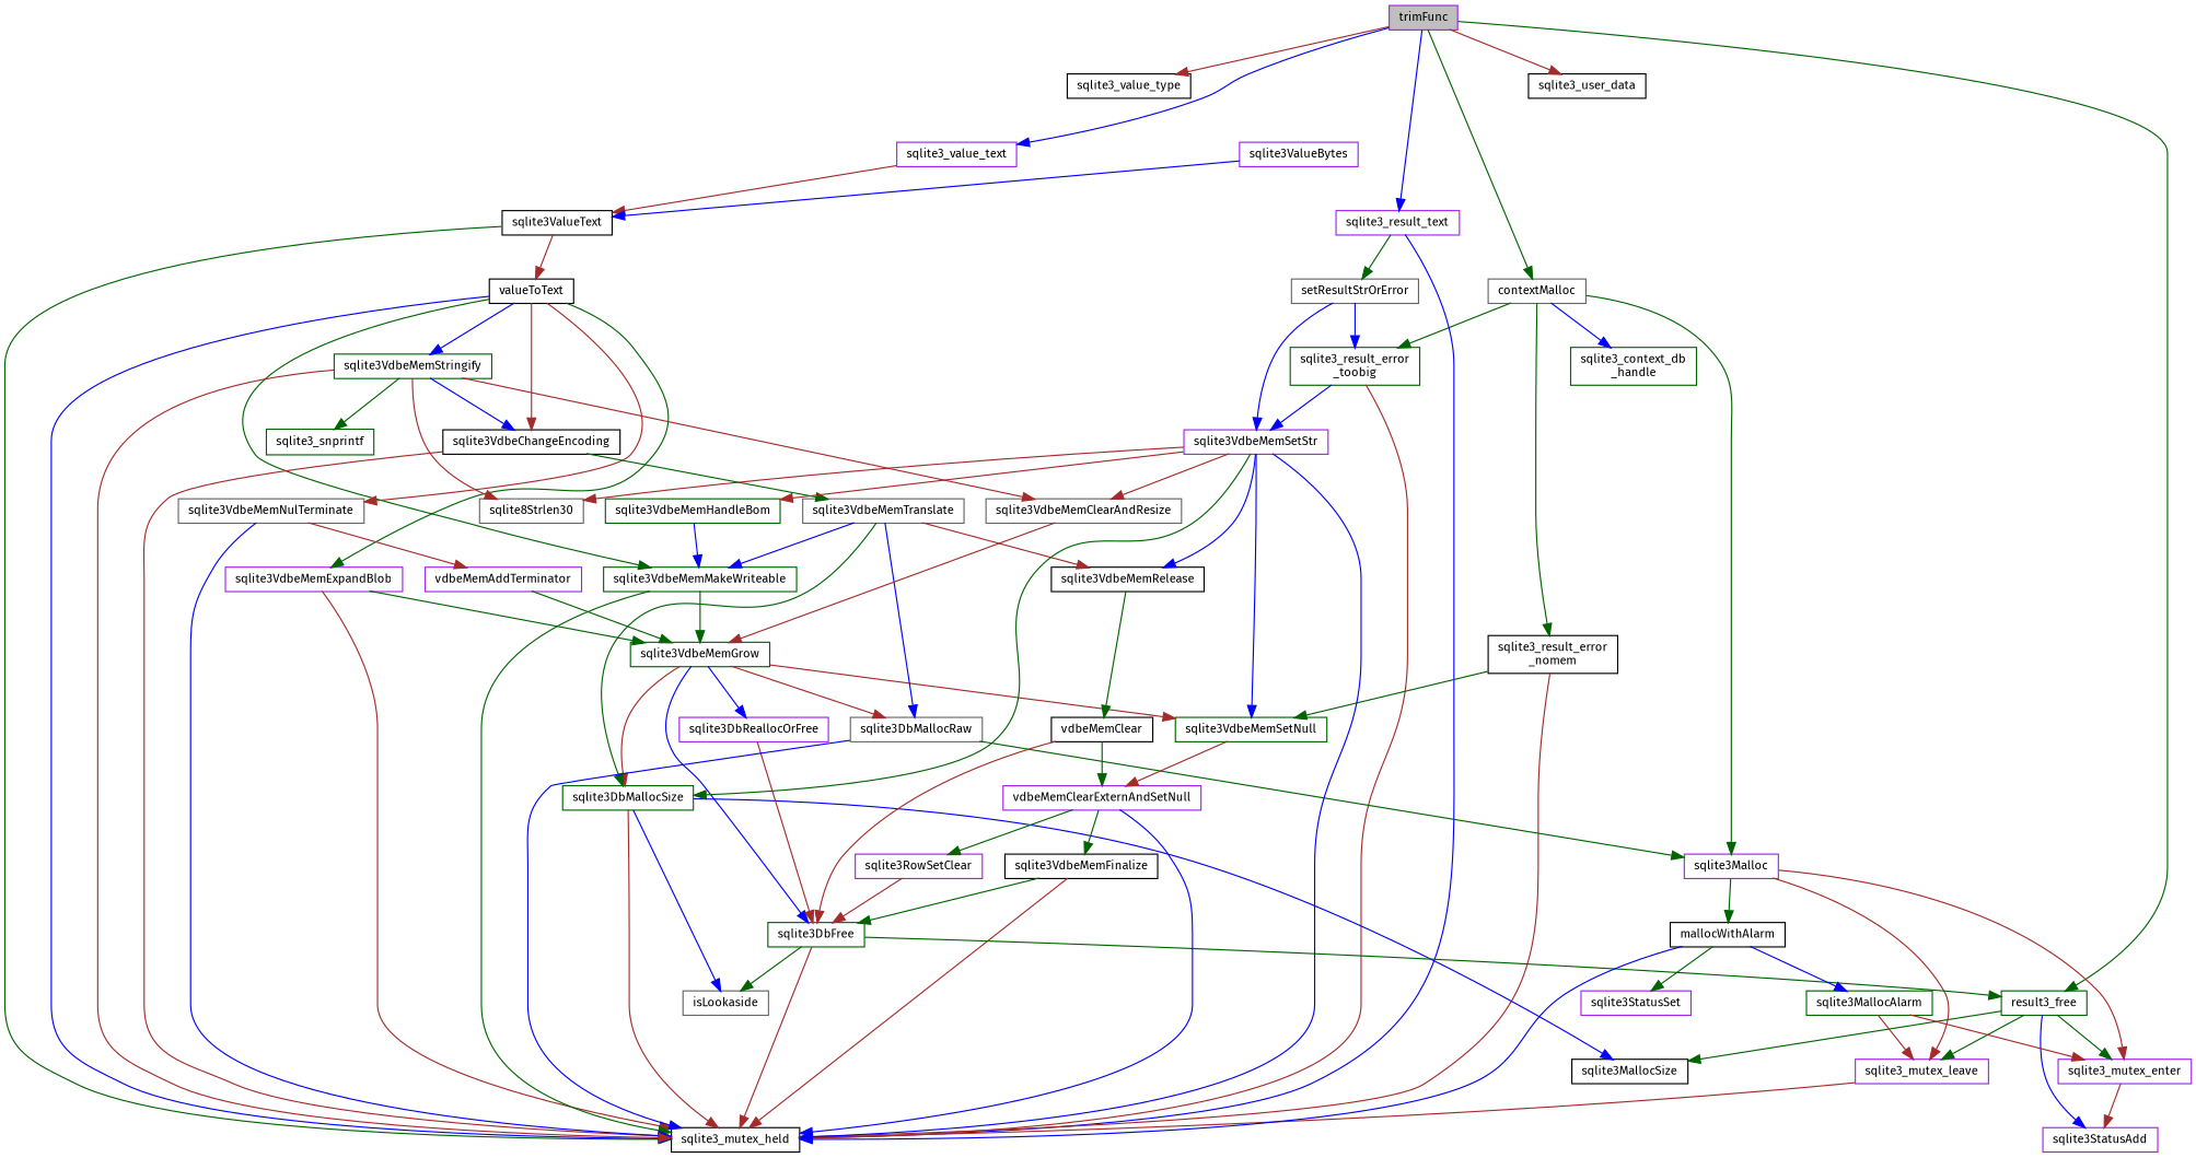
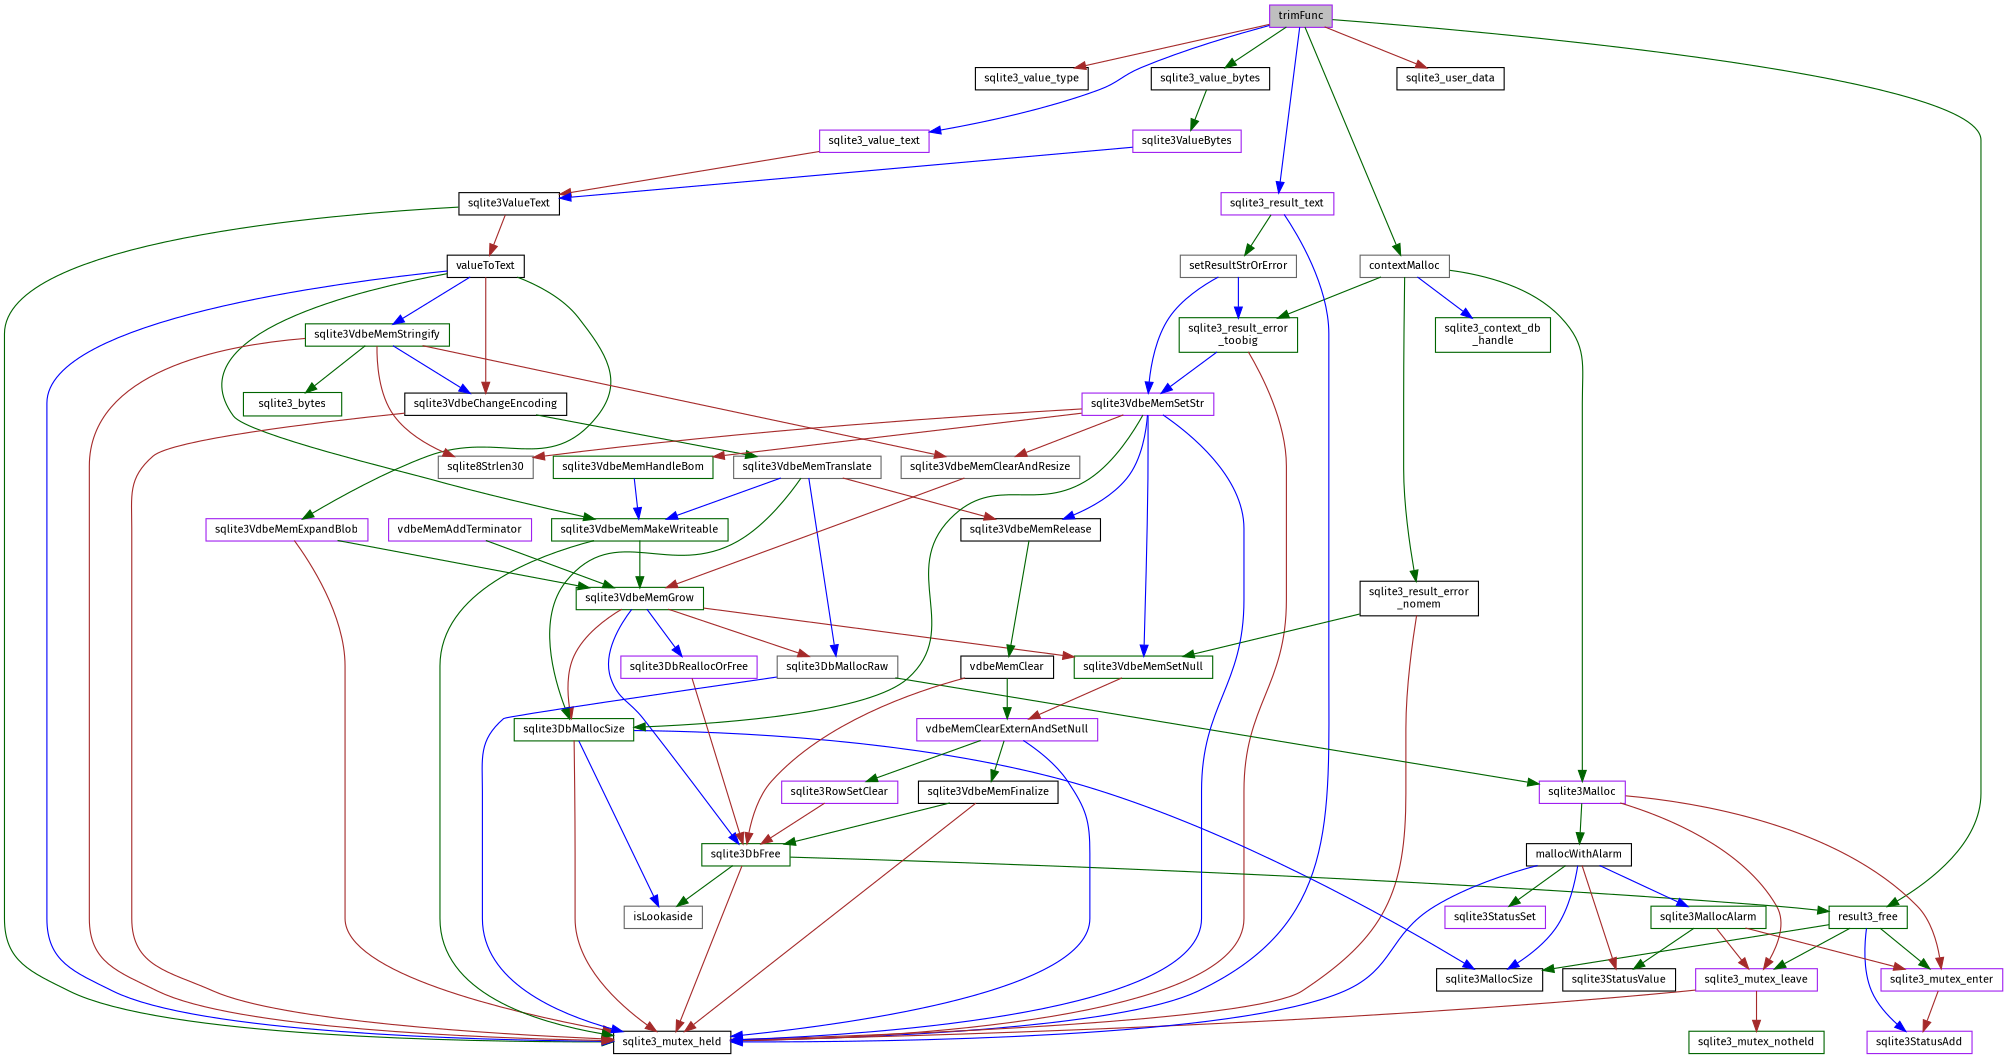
  digraph {
    fontname="Fira Sans"
    rankdir=TB
    node [color=purple fillcolor=white fontname="Fira Sans" fontsize=10 shape=record style=filled]
    edge [color=brown fontname="Fira Sans" fontsize=10 labelfontname=FreeSans labelfontsize=10 style=solid]
    n1 [fillcolor=grey75 fontcolor=black height=0.2 label=trimFunc width=0.4]
    n2 [color=black height=0.2 label=sqlite3_value_type width=0.4]
    n3 [height=0.2 label=sqlite3_value_text width=0.4]
    n4 [color=darkgreen height=0.2 label=result3_free width=0.4]
+   n5 [color=black height=0.2 label=sqlite3_value_bytes width=0.4]
    n6 [color=gray40 height=0.2 label=contextMalloc width=0.4]
    n7 [color=black height=0.2 label=sqlite3_user_data width=0.4]
    n8 [height=0.2 label=sqlite3_result_text width=0.4]
    n9 [color=black height=0.2 label=sqlite3ValueText width=0.4]
    n10 [color=black height=0.2 label=sqlite3MallocSize width=0.4]
    n11 [height=0.2 label=sqlite3_mutex_enter width=0.4]
    n12 [height=0.2 label=sqlite3StatusAdd width=0.4]
    n13 [height=0.2 label=sqlite3_mutex_leave width=0.4]
    n14 [height=0.2 label=sqlite3ValueBytes width=0.4]
    n15 [height=0.2 label=sqlite3Malloc width=0.4]
    n16 [color=darkgreen height=0.2 label="sqlite3_context_db\l_handle" width=0.4]
    n17 [color=darkgreen height=0.2 label="sqlite3_result_error\l_toobig" width=0.4]
    n18 [color=black height=0.2 label="sqlite3_result_error\l_nomem" width=0.4]
    n19 [color=black height=0.2 label=sqlite3_mutex_held width=0.4]
    n20 [color=gray40 height=0.2 label=setResultStrOrError width=0.4]
    n21 [color=black height=0.2 label=valueToText width=0.4]
    n22 [height=0.2 label=sqlite3VdbeMemExpandBlob width=0.4]
    n23 [color=black height=0.2 label=sqlite3VdbeChangeEncoding width=0.4]
    n24 [color=darkgreen height=0.2 label=sqlite3VdbeMemMakeWriteable width=0.4]
-   n25 [color=gray40 height=0.2 label=sqlite3VdbeMemNulTerminate width=0.4]
    n26 [color=darkgreen height=0.2 label=sqlite3VdbeMemStringify width=0.4]
    n27 [color=darkgreen height=0.2 label=sqlite3VdbeMemGrow width=0.4]
    n28 [color=gray40 height=0.2 label=sqlite3VdbeMemTranslate width=0.4]
    n29 [height=0.2 label=vdbeMemAddTerminator width=0.4]
    n30 [color=gray40 height=0.2 label=sqlite3VdbeMemClearAndResize width=0.4]
-   n31 [color=darkgreen height=0.2 label=sqlite3_snprintf width=0.4]
+   n31 [color=darkgreen height=0.2 label=sqlite3_bytes width=0.4]
    n32 [color=gray40 height=0.2 label=sqlite8Strlen30 width=0.4]
    n33 [color=darkgreen height=0.2 label=sqlite3DbMallocSize width=0.4]
    n34 [height=0.2 label=sqlite3DbReallocOrFree width=0.4]
    n35 [color=darkgreen height=0.2 label=sqlite3DbFree width=0.4]
    n36 [color=gray40 height=0.2 label=sqlite3DbMallocRaw width=0.4]
    n37 [color=darkgreen height=0.2 label=sqlite3VdbeMemSetNull width=0.4]
    n38 [color=gray40 height=0.2 label=isLookaside width=0.4]
    n39 [height=0.2 label=vdbeMemClearExternAndSetNull width=0.4]
+   n40 [color=darkgreen height=0.2 label=sqlite3_mutex_notheld width=0.4]
    n41 [color=black height=0.2 label=mallocWithAlarm width=0.4]
    n42 [height=0.2 label=sqlite3StatusSet width=0.4]
+   n43 [color=black height=0.2 label=sqlite3StatusValue width=0.4]
    n44 [color=darkgreen height=0.2 label=sqlite3MallocAlarm width=0.4]
    n45 [color=black height=0.2 label=sqlite3VdbeMemFinalize width=0.4]
    n46 [height=0.2 label=sqlite3RowSetClear width=0.4]
    n47 [color=black height=0.2 label=sqlite3VdbeMemRelease width=0.4]
    n48 [color=black height=0.2 label=vdbeMemClear width=0.4]
    n49 [height=0.2 label=sqlite3VdbeMemSetStr width=0.4]
    n50 [color=darkgreen height=0.2 label=sqlite3VdbeMemHandleBom width=0.4]
    n1 -> n2
    n1 -> n3 [color=blue]
    n1 -> n4 [color=darkgreen]
+   n1 -> n5 [color=darkgreen]
    n1 -> n6 [color=darkgreen]
    n1 -> n7
    n1 -> n8 [color=blue]
    n3 -> n9
    n4 -> n10 [color=darkgreen]
    n4 -> n11 [color=darkgreen]
    n4 -> n12 [color=blue]
    n4 -> n13 [color=darkgreen]
+   n5 -> n14 [color=darkgreen]
    n6 -> n15 [color=darkgreen]
    n6 -> n16 [color=blue]
    n6 -> n17 [color=darkgreen]
    n6 -> n18 [color=darkgreen]
    n8 -> n19 [color=blue]
    n8 -> n20 [color=darkgreen]
    n9 -> n19 [color=darkgreen]
    n9 -> n21
    n11 -> n12
    n13 -> n19
+   n13 -> n40
    n14 -> n9 [color=blue]
    n15 -> n11
    n15 -> n13
    n15 -> n41 [color=darkgreen]
    n17 -> n19
    n17 -> n49 [color=blue]
    n18 -> n19
    n18 -> n37 [color=darkgreen]
    n20 -> n17 [color=blue]
    n20 -> n49 [color=blue]
    n21 -> n19 [color=blue]
    n21 -> n22 [color=darkgreen]
    n21 -> n23
    n21 -> n24 [color=darkgreen]
-   n21 -> n25
    n21 -> n26 [color=blue]
    n22 -> n19
    n22 -> n27 [color=darkgreen]
    n23 -> n19
    n23 -> n28 [color=darkgreen]
    n24 -> n19 [color=darkgreen]
    n24 -> n27 [color=darkgreen]
-   n25 -> n19 [color=blue]
-   n25 -> n29
    n26 -> n19
    n26 -> n23 [color=blue]
    n26 -> n30
    n26 -> n31 [color=darkgreen]
    n26 -> n32
    n27 -> n33
    n27 -> n34 [color=blue]
    n27 -> n35 [color=blue]
    n27 -> n36
    n27 -> n37
    n28 -> n24 [color=blue]
    n28 -> n33 [color=darkgreen]
    n28 -> n36 [color=blue]
    n28 -> n47
    n29 -> n27 [color=darkgreen]
    n30 -> n27
    n33 -> n10 [color=blue]
    n33 -> n19
    n33 -> n38 [color=blue]
    n34 -> n35
    n35 -> n4 [color=darkgreen]
    n35 -> n19
    n35 -> n38 [color=darkgreen]
    n36 -> n15 [color=darkgreen]
    n36 -> n19 [color=blue]
    n37 -> n39
    n39 -> n19 [color=blue]
    n39 -> n45 [color=darkgreen]
    n39 -> n46 [color=darkgreen]
+   n41 -> n10 [color=blue]
    n41 -> n19 [color=blue]
    n41 -> n42 [color=darkgreen]
+   n41 -> n43
    n41 -> n44 [color=blue]
    n44 -> n11
    n44 -> n13
+   n44 -> n43 [color=darkgreen]
    n45 -> n19
    n45 -> n35 [color=darkgreen]
    n46 -> n35
    n47 -> n48 [color=darkgreen]
    n48 -> n35
    n48 -> n39 [color=darkgreen]
    n49 -> n19 [color=blue]
    n49 -> n30
    n49 -> n32
    n49 -> n33 [color=darkgreen]
    n49 -> n37 [color=blue]
    n49 -> n47 [color=blue]
    n49 -> n50
    n50 -> n24 [color=blue]
  }
